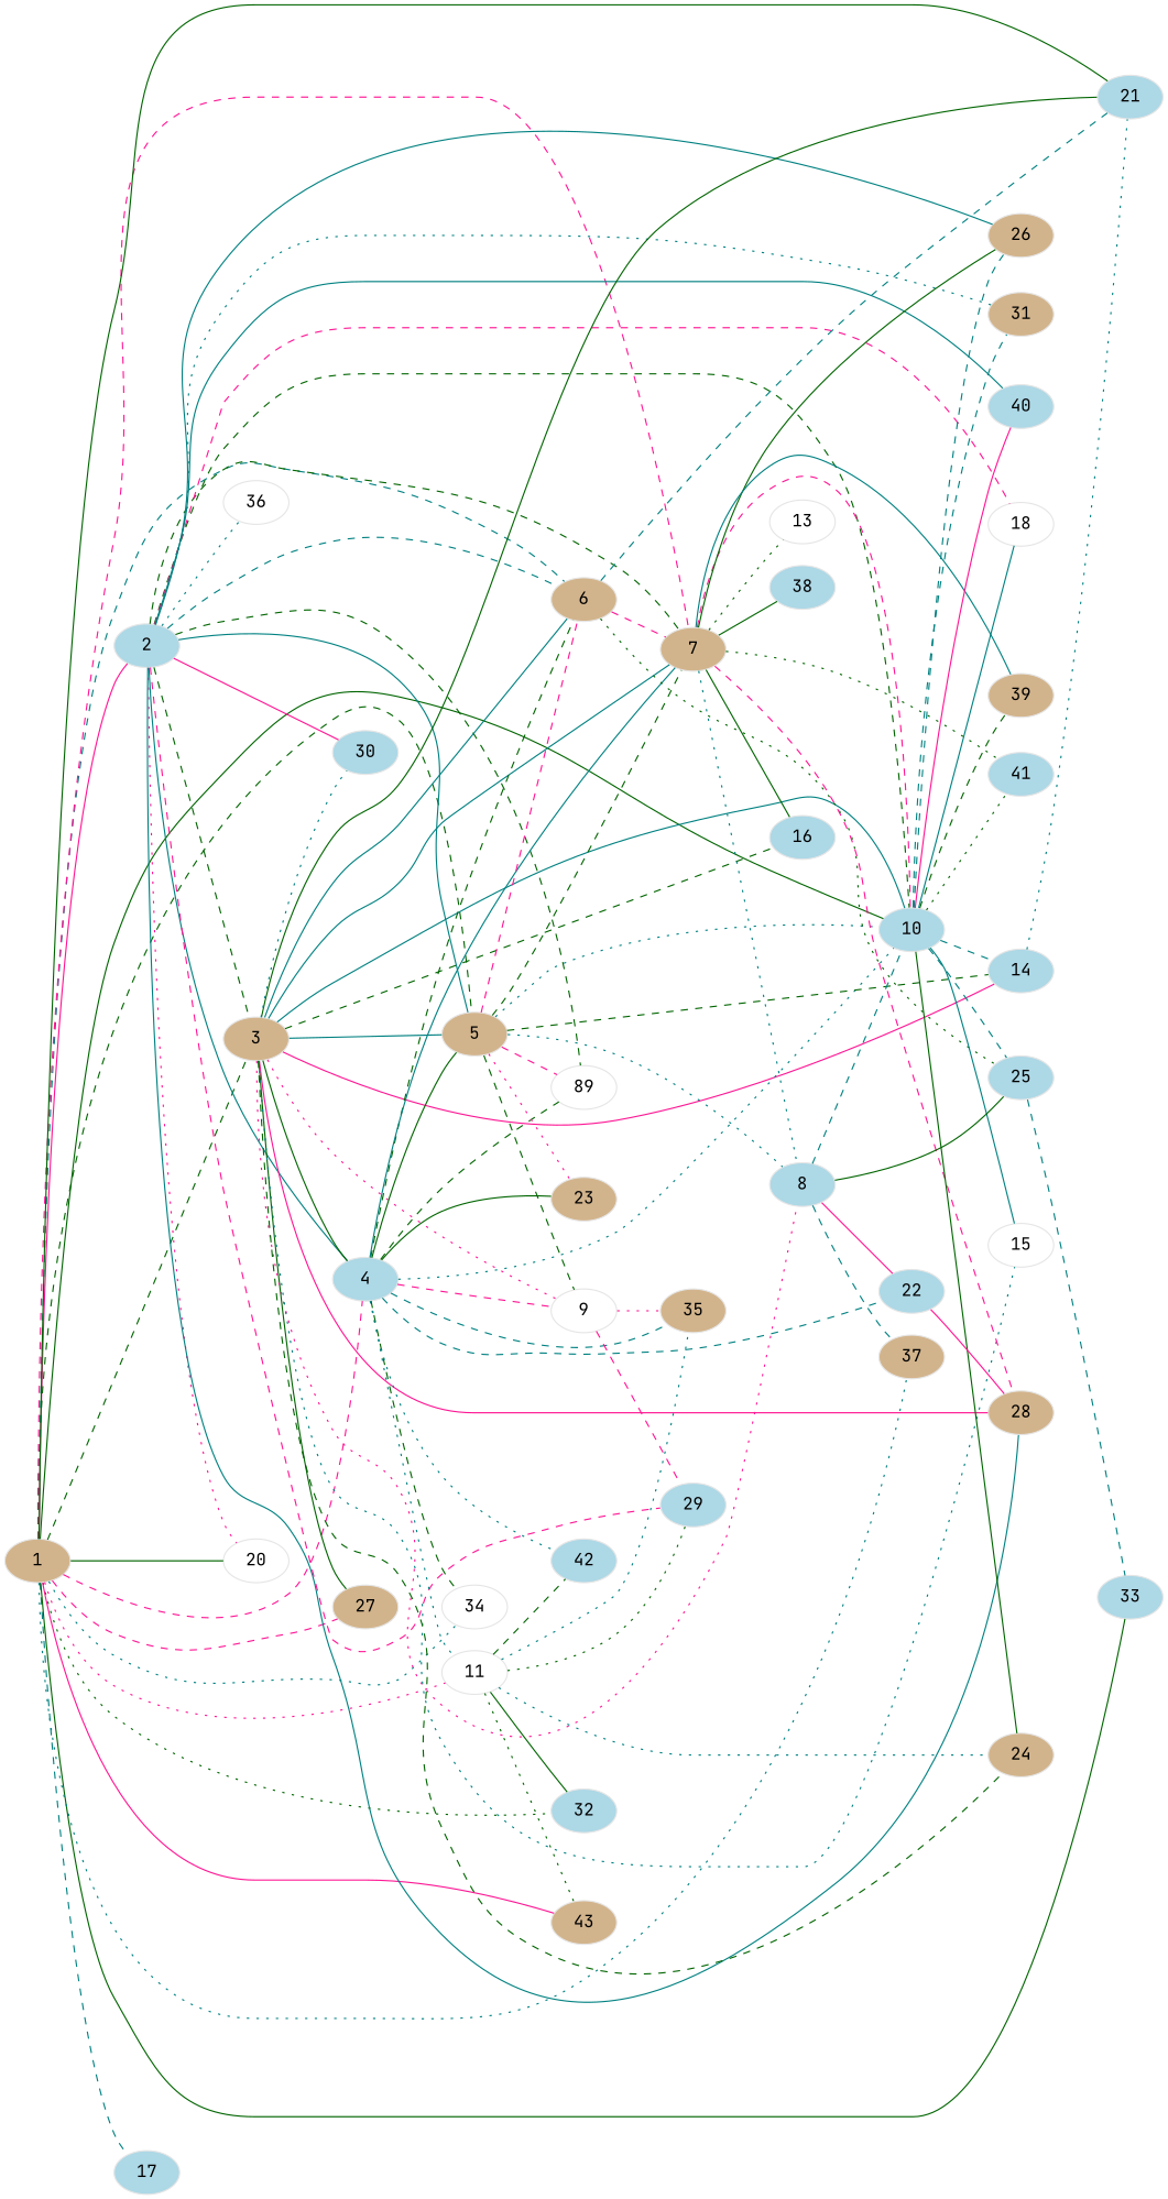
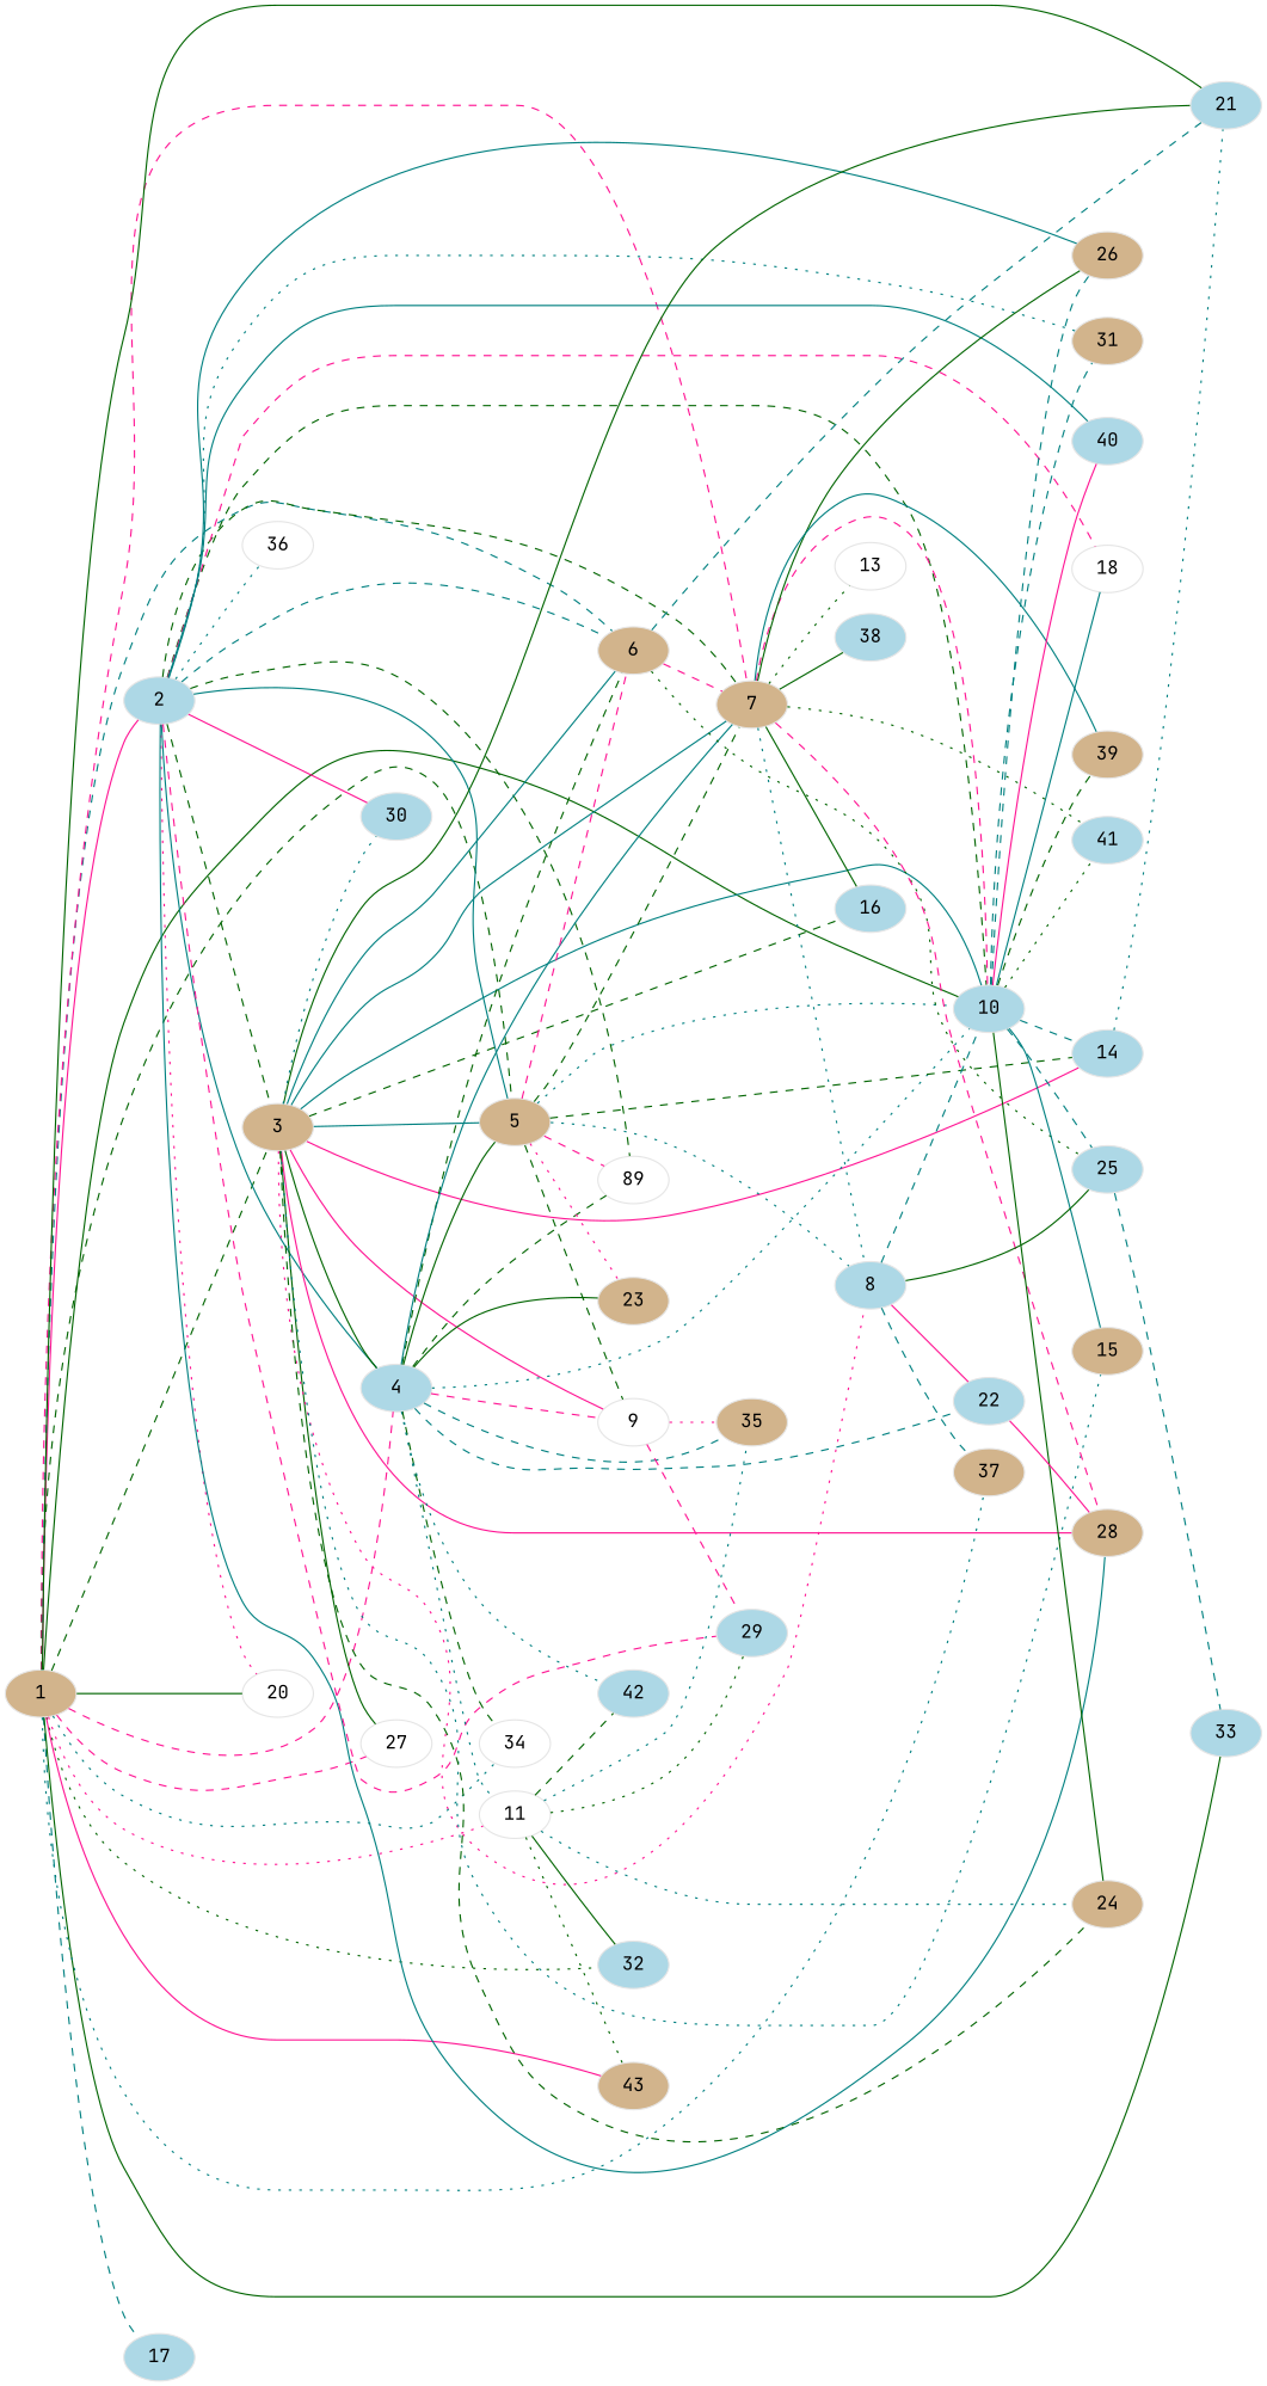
  graph {
    fontname="JetBrains Mono"
    rankdir=LR
    node [color=gray90 fillcolor=lightblue fontname="JetBrains Mono" style=filled]
    edge [color=teal fontname="JetBrains Mono" style=dashed weight=1.0]
    1 [fillcolor=tan]
    2
    3 [fillcolor=tan]
    4
    5 [fillcolor=tan]
    6 [fillcolor=tan]
    7 [fillcolor=tan]
    10
    11 [fillcolor=white]
    17
    20 [fillcolor=white]
    21
-   27 [fillcolor=tan]
+   27 [fillcolor=white]
    32
    33
    34 [fillcolor=white]
    37 [fillcolor=tan]
    43 [fillcolor=tan]
    18 [fillcolor=white]
    n20 [fillcolor=white label=89]
    26 [fillcolor=tan]
    28 [fillcolor=tan]
    29
    30
    31 [fillcolor=tan]
    36 [fillcolor=white]
    40
    8
    9 [fillcolor=white]
    14
-   15 [fillcolor=white]
+   15 [fillcolor=tan]
    16
    24 [fillcolor=tan]
    22
    23 [fillcolor=tan]
    35 [fillcolor=tan]
    42
    25
    13 [fillcolor=white]
    38
    39 [fillcolor=tan]
    41
    1 -- 2 [color=deeppink style=solid]
    1 -- 3 [color=darkgreen weight=2.0]
    1 -- 4 [color=deeppink weight=2.0]
    1 -- 5 [color=darkgreen weight=2.0]
    1 -- 6 [weight=2.0]
    1 -- 7 [color=deeppink]
    1 -- 10 [color=darkgreen style=solid]
    1 -- 11 [color=deeppink style=dotted]
    1 -- 17
    1 -- 20 [color=darkgreen style=solid]
    1 -- 21 [color=darkgreen style=solid]
    1 -- 27 [color=deeppink]
    1 -- 32 [color=darkgreen style=dotted]
    1 -- 33 [color=darkgreen style=solid]
    1 -- 34 [style=dotted]
    1 -- 37 [style=dotted]
    1 -- 43 [color=deeppink style=solid]
    2 -- 3 [color=darkgreen weight=2.0]
    2 -- 4 [style=solid weight=3.0]
    2 -- 5 [style=solid weight=2.0]
    2 -- 6
    2 -- 7 [color=darkgreen weight=2.0]
    2 -- 10 [color=darkgreen]
    2 -- 20 [color=deeppink style=dotted]
    2 -- 18 [color=deeppink]
    2 -- n20 [color=darkgreen]
    2 -- 26 [style=solid]
    2 -- 28 [style=solid weight=2.0]
    2 -- 29 [color=deeppink]
    2 -- 30 [color=deeppink style=solid]
    2 -- 31 [style=dotted]
    2 -- 36 [style=dotted]
    2 -- 40 [style=solid]
    3 -- 4 [color=darkgreen style=solid weight=4.0]
    3 -- 5 [style=solid weight=4.0]
    3 -- 6 [style=solid weight=3.0]
    3 -- 7 [style=solid weight=2.0]
    3 -- 10 [style=solid weight=3.0]
    3 -- 21 [color=darkgreen style=solid]
    3 -- 27 [color=darkgreen style=solid weight=2.0]
    3 -- 28 [color=deeppink style=solid weight=4.0]
    3 -- 30 [style=dotted]
    3 -- 8 [color=deeppink style=dotted]
-   3 -- 9 [color=deeppink style=dotted]
+   3 -- 9 [color=deeppink style=solid]
    3 -- 14 [color=deeppink style=solid]
    3 -- 15 [style=dotted]
    3 -- 16 [color=darkgreen weight=2.0]
    3 -- 24 [color=darkgreen]
    4 -- 5 [color=darkgreen style=solid weight=4.0]
    4 -- 6 [color=darkgreen weight=2.0]
    4 -- 7 [style=solid weight=2.0]
    4 -- 10 [style=dotted weight=2.0]
    4 -- 11 [style=dotted weight=9.0]
    4 -- 34 [color=darkgreen]
    4 -- n20 [color=darkgreen]
    4 -- 9 [color=deeppink weight=2.0]
    4 -- 22
    4 -- 23 [color=darkgreen style=solid weight=2.0]
    4 -- 35
    4 -- 42 [style=dotted]
    5 -- 6 [color=deeppink weight=2.0]
    5 -- 7 [color=darkgreen weight=3.0]
    5 -- 10 [style=dotted weight=11.0]
    5 -- n20 [color=deeppink]
    5 -- 8 [style=dotted weight=3.0]
    5 -- 9 [color=darkgreen]
    5 -- 14 [color=darkgreen]
    5 -- 23 [color=deeppink style=dotted]
    6 -- 7 [color=deeppink]
    6 -- 21
    6 -- 25 [color=darkgreen style=dotted]
    7 -- 10 [color=deeppink]
    7 -- 26 [color=darkgreen style=solid]
    7 -- 28 [color=deeppink]
    7 -- 8 [style=dotted]
    7 -- 16 [color=darkgreen style=solid]
    7 -- 13 [color=darkgreen style=dotted]
    7 -- 38 [color=darkgreen style=solid]
    7 -- 39 [style=solid]
    7 -- 41 [color=darkgreen style=dotted]
    10 -- 18 [style=solid]
    10 -- 26
    10 -- 31
    10 -- 40 [color=deeppink style=solid]
    10 -- 14
    10 -- 15 [style=solid]
    10 -- 24 [color=darkgreen style=solid]
    10 -- 25 [weight=2.0]
    10 -- 39 [color=darkgreen]
    10 -- 41 [color=darkgreen style=dotted]
    11 -- 32 [color=darkgreen style=solid]
    11 -- 43 [color=darkgreen style=dotted]
    11 -- 29 [color=darkgreen style=dotted]
    11 -- 24 [style=dotted]
    11 -- 35 [style=dotted]
    11 -- 42 [color=darkgreen]
    8 -- 10
    8 -- 37
    8 -- 22 [color=deeppink style=solid]
    8 -- 25 [color=darkgreen style=solid]
    9 -- 29 [color=deeppink]
    9 -- 35 [color=deeppink style=dotted]
    14 -- 21 [style=dotted]
    22 -- 28 [color=deeppink style=solid]
    25 -- 33
  }
